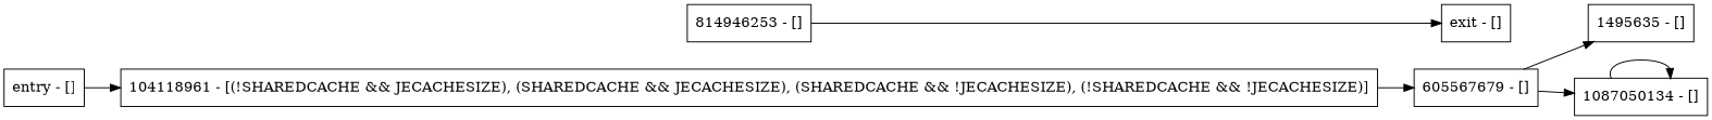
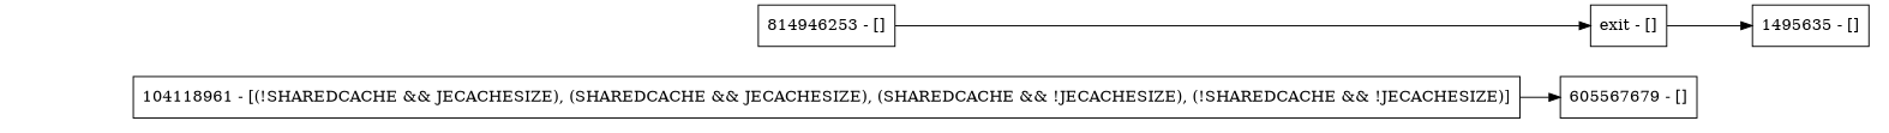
  digraph {
    rankdir=LR
    node [shape=record]
    n1 [label="1495635 - []"]
    n2 [label="814946253 - []"]
    n3 [label="exit - []"]
-   n4 [label="entry - []"]
    n5 [label="104118961 - [(!SHAREDCACHE && JECACHESIZE), (SHAREDCACHE && JECACHESIZE), (SHAREDCACHE && !JECACHESIZE), (!SHAREDCACHE && !JECACHESIZE)]"]
    n6 [label="605567679 - []"]
-   n7 [label="1087050134 - []"]
    n2 -> n3
-   n4 -> n5
    n5 -> n6
-   n6 -> n1
-   n6 -> n7
-   n7 -> n7
+   n3 -> n1
  }
